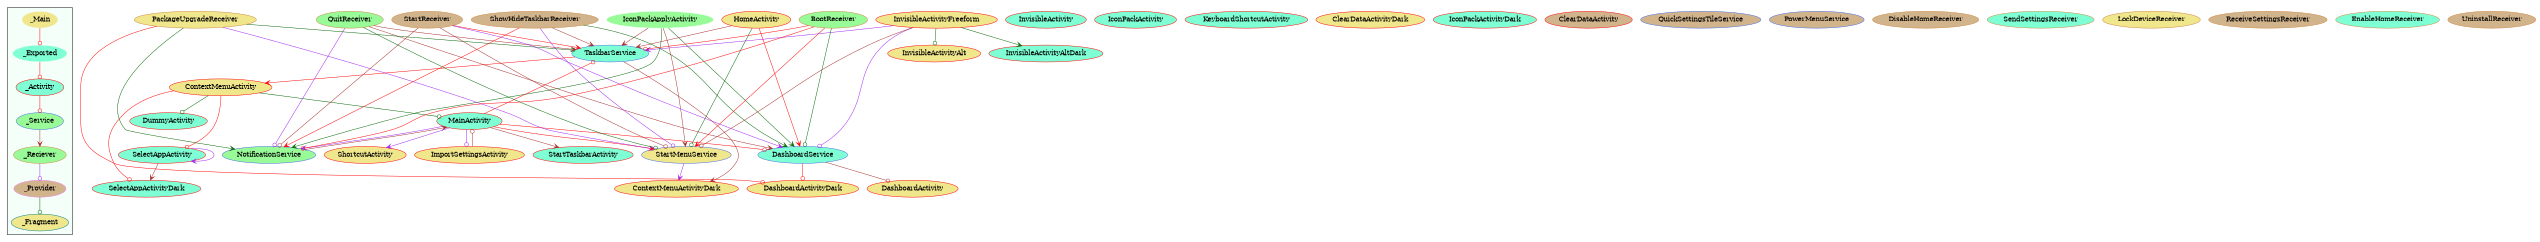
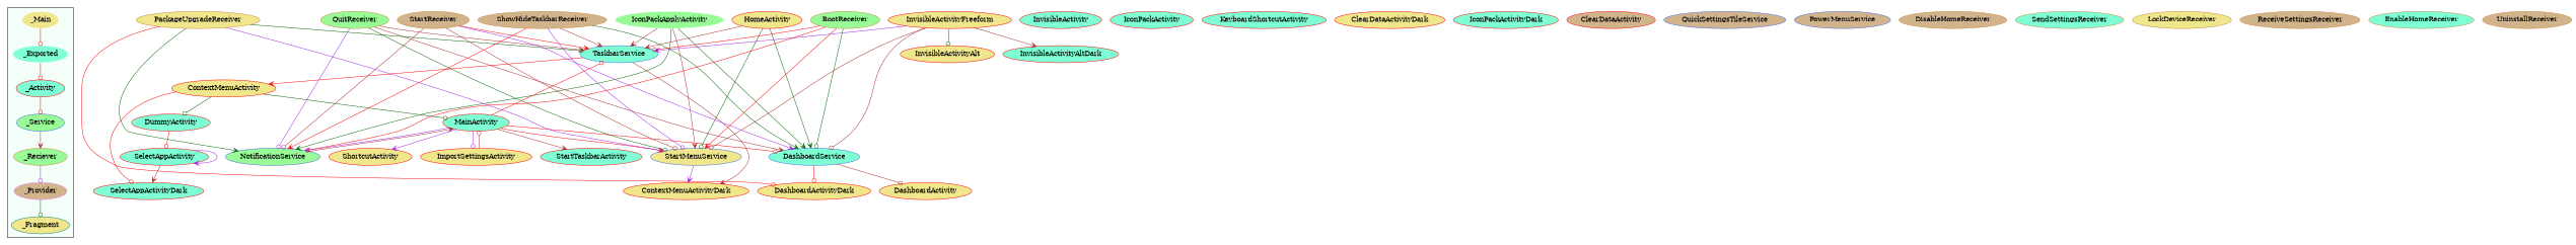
  digraph {
    node [color=red fillcolor=aquamarine style=filled]
    edge [arrowhead=odot color=brown]
    _Activity
    _Service [color=royalblue fillcolor=palegreen]
    _Reciever [color=peru fillcolor=palegreen]
    _Provider [color=violet fillcolor=tan]
    _Fragment [color=teal fillcolor=khaki]
    _Main [color=mintcream fillcolor=khaki]
    _Exported [color=mintcream]
    IconPackApplyActivity [color=mintcream fillcolor=palegreen]
    TaskbarService [color=royalblue]
    DashboardService [color=royalblue]
    StartMenuService [color=royalblue fillcolor=khaki]
    NotificationService [color=royalblue fillcolor=palegreen]
    ContextMenuActivity [fillcolor=khaki]
    ContextMenuActivityDark [fillcolor=khaki]
    DashboardActivity [fillcolor=khaki]
    DashboardActivityDark [fillcolor=khaki]
    MainActivity
    InvisibleActivityAlt [fillcolor=khaki]
    SelectAppActivityDark
    SelectAppActivity
    DummyActivity
    StartTaskbarActivity
    ShortcutActivity [fillcolor=khaki]
    ImportSettingsActivity [fillcolor=khaki]
    InvisibleActivity
    IconPackActivity
    KeyboardShortcutActivity
    ClearDataActivityDark [fillcolor=khaki]
    IconPackActivityDark
    ClearDataActivity [fillcolor=tan]
    InvisibleActivityFreeform [fillcolor=khaki]
    InvisibleActivityAltDark
    HomeActivity [fillcolor=khaki]
    QuickSettingsTileService [color=royalblue fillcolor=tan]
    PowerMenuService [color=royalblue fillcolor=tan]
    DisableHomeReceiver [color=peru fillcolor=tan]
    QuitReceiver [color=peru fillcolor=palegreen]
    SendSettingsReceiver [color=peru]
    PackageUpgradeReceiver [color=peru fillcolor=khaki]
    LockDeviceReceiver [color=peru fillcolor=khaki]
    ReceiveSettingsReceiver [color=peru fillcolor=tan]
    StartReceiver [color=peru fillcolor=tan]
    EnableHomeReceiver [color=peru]
    ShowHideTaskbarReceiver [color=peru fillcolor=tan]
    BootReceiver [color=peru fillcolor=palegreen]
    UninstallReceiver [color=peru fillcolor=tan]
    subgraph cluster_1 {
      bgcolor=mintcream
      _Activity
      _Service
      _Reciever
      _Provider
      _Fragment
      _Main
      _Exported
    }
    _Activity -> _Service [color=red]
    _Service -> _Reciever [arrowhead=vee]
    _Reciever -> _Provider [color=purple]
    _Provider -> _Fragment [color=darkgreen]
    _Main -> _Exported [color=red]
    _Exported -> _Activity [color=red]
    IconPackApplyActivity -> TaskbarService [arrowhead=vee]
    IconPackApplyActivity -> DashboardService [arrowhead=vee color=darkgreen]
    IconPackApplyActivity -> StartMenuService [arrowhead=vee]
    IconPackApplyActivity -> NotificationService [arrowhead=vee color=darkgreen]
    TaskbarService -> ContextMenuActivity [arrowhead=vee color=red]
    TaskbarService -> ContextMenuActivityDark [arrowhead=vee]
    DashboardService -> DashboardActivity
    DashboardService -> DashboardActivityDark [color=red]
    StartMenuService -> ContextMenuActivityDark [arrowhead=vee color=purple]
    NotificationService -> MainActivity [arrowhead=vee]
    ContextMenuActivity -> MainActivity [color=darkgreen]
    ContextMenuActivity -> SelectAppActivityDark [color=red]
-   ContextMenuActivity -> SelectAppActivity [color=red]
+   DummyActivity -> SelectAppActivity [color=red]
    ContextMenuActivity -> DummyActivity [color=darkgreen]
    MainActivity -> TaskbarService [color=red]
    MainActivity -> DashboardService [color=red]
    MainActivity -> StartMenuService [arrowhead=vee color=red]
    MainActivity -> NotificationService [arrowhead=vee color=purple]
    MainActivity -> StartTaskbarActivity [arrowhead=vee]
    MainActivity -> ShortcutActivity [arrowhead=vee color=purple]
    MainActivity -> ImportSettingsActivity [color=purple]
    SelectAppActivity -> SelectAppActivityDark [arrowhead=vee]
    SelectAppActivity -> SelectAppActivity [arrowhead=vee color=purple]
    ImportSettingsActivity -> MainActivity
    InvisibleActivityFreeform -> TaskbarService [arrowhead=vee color=purple]
-   InvisibleActivityFreeform -> DashboardService [color=purple]
+   InvisibleActivityFreeform -> DashboardService
    InvisibleActivityFreeform -> StartMenuService
    InvisibleActivityFreeform -> InvisibleActivityAlt [color=darkgreen]
-   InvisibleActivityFreeform -> InvisibleActivityAltDark [arrowhead=vee color=darkgreen]
+   InvisibleActivityFreeform -> InvisibleActivityAltDark [arrowhead=vee]
    HomeActivity -> TaskbarService [arrowhead=vee]
-   HomeActivity -> DashboardService [arrowhead=vee color=red]
+   HomeActivity -> DashboardService [arrowhead=vee color=darkgreen]
    HomeActivity -> StartMenuService [color=darkgreen]
    QuitReceiver -> TaskbarService [arrowhead=vee]
    QuitReceiver -> DashboardService [arrowhead=vee]
    QuitReceiver -> StartMenuService [color=darkgreen]
    QuitReceiver -> NotificationService [color=purple]
    PackageUpgradeReceiver -> TaskbarService [color=darkgreen]
    PackageUpgradeReceiver -> StartMenuService [color=purple]
    PackageUpgradeReceiver -> NotificationService [arrowhead=vee color=darkgreen]
    PackageUpgradeReceiver -> DashboardActivityDark [color=red]
    StartReceiver -> TaskbarService [arrowhead=vee color=red]
    StartReceiver -> DashboardService [arrowhead=vee color=purple]
    StartReceiver -> StartMenuService
    StartReceiver -> NotificationService
    ShowHideTaskbarReceiver -> TaskbarService [arrowhead=vee]
    ShowHideTaskbarReceiver -> DashboardService [arrowhead=vee color=darkgreen]
    ShowHideTaskbarReceiver -> StartMenuService [color=purple]
    ShowHideTaskbarReceiver -> NotificationService [arrowhead=vee color=red]
    BootReceiver -> TaskbarService [color=red]
    BootReceiver -> DashboardService [color=darkgreen]
    BootReceiver -> StartMenuService [arrowhead=vee color=red]
    BootReceiver -> NotificationService [color=red]
  }
